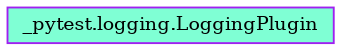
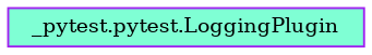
  digraph {
    rankdir=LR
    fontname="DejaVu Serif"
-   n1 [color=purple fillcolor=aquamarine fontname="DejaVu Serif" fontsize=10 height=0.2 label="_pytest.logging.LoggingPlugin" shape=box style=filled width=0.4]
+   n1 [color=purple fillcolor=aquamarine fontname="DejaVu Serif" fontsize=10 height=0.2 label="_pytest.pytest.LoggingPlugin" shape=box style=filled width=0.4]
  }
